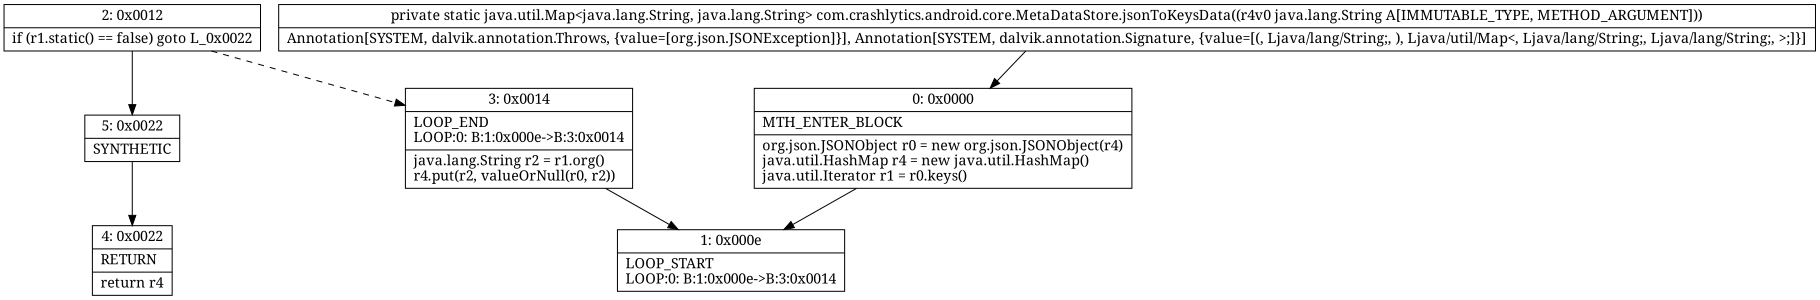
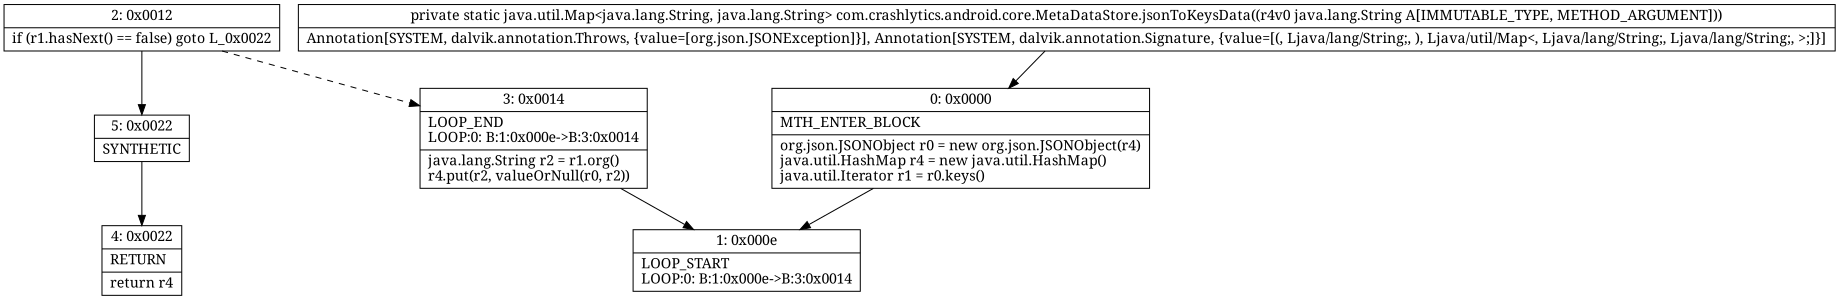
  digraph {
    fontname="Noto Serif"
    node [fontname="Noto Serif" shape=record]
    edge [fontname="Noto Serif"]
    n1 [label="{0\:\ 0x0000|MTH_ENTER_BLOCK\l|org.json.JSONObject r0 = new org.json.JSONObject(r4)\ljava.util.HashMap r4 = new java.util.HashMap()\ljava.util.Iterator r1 = r0.keys()\l}"]
    n2 [label="{1\:\ 0x000e|LOOP_START\lLOOP:0: B:1:0x000e\-\>B:3:0x0014\l}"]
-   n3 [label="{2\:\ 0x0012|if (r1.static() == false) goto L_0x0022\l}"]
+   n3 [label="{2\:\ 0x0012|if (r1.hasNext() == false) goto L_0x0022\l}"]
    n4 [label="{3\:\ 0x0014|LOOP_END\lLOOP:0: B:1:0x000e\-\>B:3:0x0014\l|java.lang.String r2 = r1.org()\lr4.put(r2, valueOrNull(r0, r2))\l}"]
    n5 [label="{5\:\ 0x0022|SYNTHETIC\l}"]
    n6 [label="{4\:\ 0x0022|RETURN\l|return r4\l}"]
    n7 [label="{private static java.util.Map\<java.lang.String, java.lang.String\> com.crashlytics.android.core.MetaDataStore.jsonToKeysData((r4v0 java.lang.String A[IMMUTABLE_TYPE, METHOD_ARGUMENT]))  | Annotation[SYSTEM, dalvik.annotation.Throws, \{value=[org.json.JSONException]\}], Annotation[SYSTEM, dalvik.annotation.Signature, \{value=[(, Ljava\/lang\/String;, ), Ljava\/util\/Map\<, Ljava\/lang\/String;, Ljava\/lang\/String;, \>;]\}]\l}"]
    n1 -> n2
    n3 -> n4 [style=dashed]
    n3 -> n5
    n4 -> n2
    n5 -> n6
    n7 -> n1
  }
